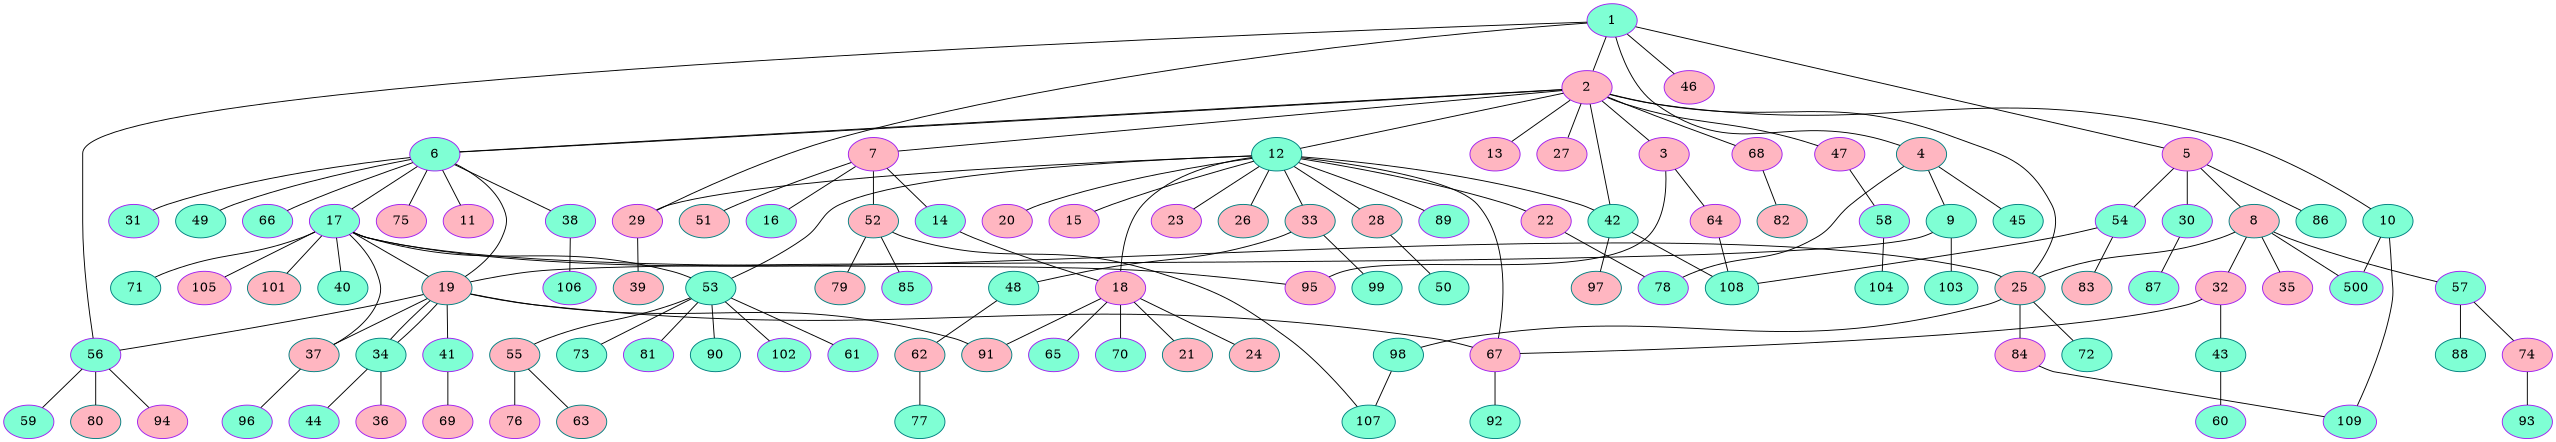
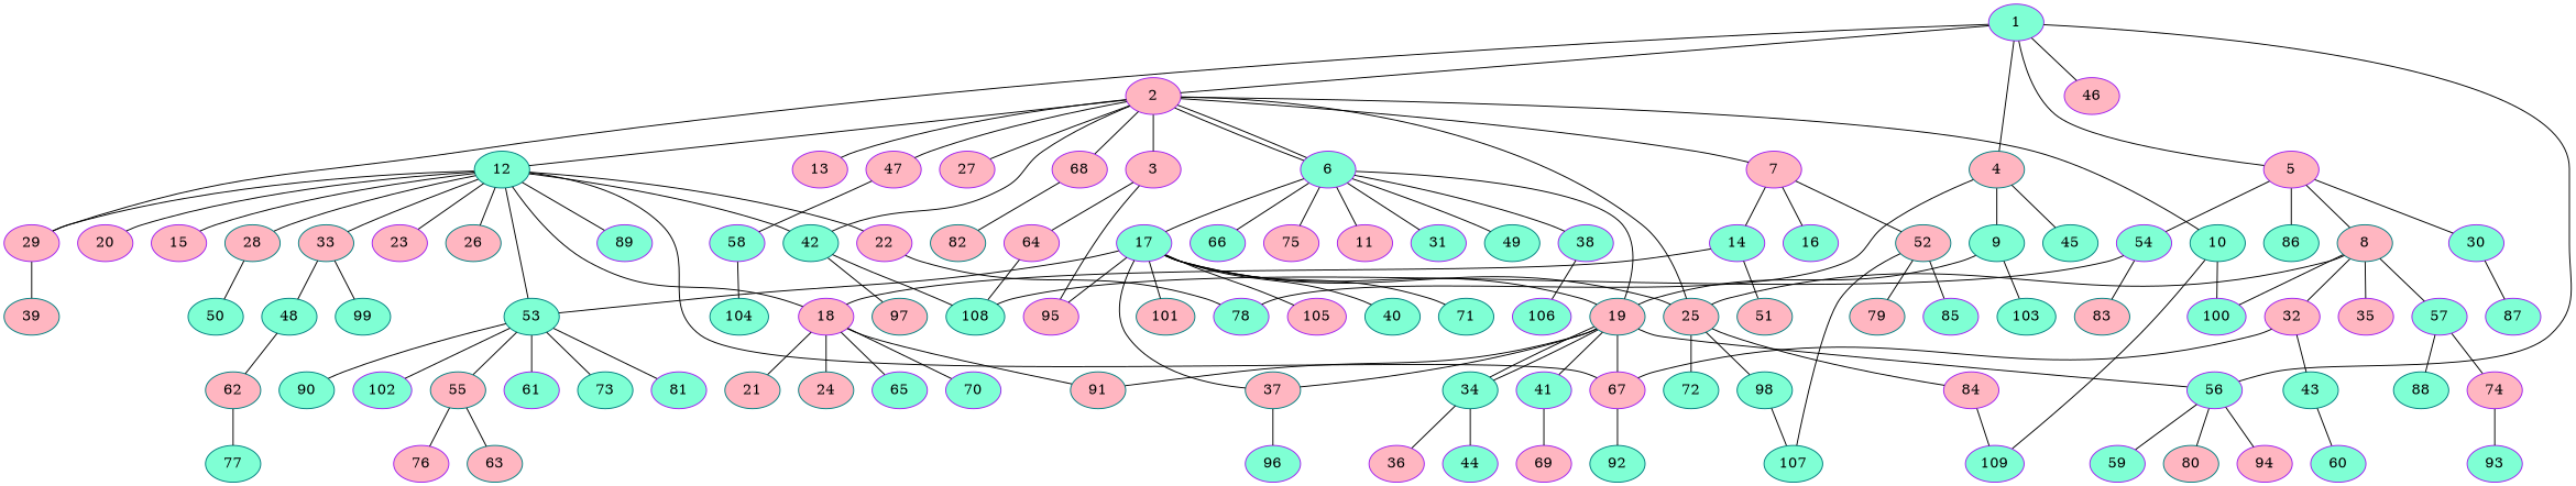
  graph {
    node [color=purple fillcolor=aquamarine style=filled]
    2 [fillcolor=lightpink]
    1
    4 [color=teal fillcolor=lightpink]
    5 [fillcolor=lightpink]
    29 [fillcolor=lightpink]
    46 [fillcolor=lightpink]
    56
    3 [fillcolor=lightpink]
    6
    7 [fillcolor=lightpink]
    10 [color=teal]
    12 [color=teal]
    13 [fillcolor=lightpink]
    25 [color=teal fillcolor=lightpink]
    27 [fillcolor=lightpink]
    42 [color=teal]
    47 [fillcolor=lightpink]
    68 [fillcolor=lightpink]
    9 [color=teal]
    45 [color=teal]
    78
    8 [color=teal fillcolor=lightpink]
    30
    54
    86 [color=teal]
    39 [color=teal fillcolor=lightpink]
    59
    80 [color=teal fillcolor=lightpink]
    94 [fillcolor=lightpink]
    64 [fillcolor=lightpink]
    95 [fillcolor=lightpink]
    11 [fillcolor=lightpink]
    17
    19 [color=teal fillcolor=lightpink]
    31
    38
    49 [color=teal]
    66
    75 [fillcolor=lightpink]
    14
    16
    51 [color=teal fillcolor=lightpink]
    52 [color=teal fillcolor=lightpink]
-   100 [label=500]
+   100
    109
    15 [fillcolor=lightpink]
    18 [fillcolor=lightpink]
    20 [fillcolor=lightpink]
    22 [fillcolor=lightpink]
    23 [fillcolor=lightpink]
    26 [color=teal fillcolor=lightpink]
    28 [color=teal fillcolor=lightpink]
    33 [color=teal fillcolor=lightpink]
    53 [color=teal]
    67 [fillcolor=lightpink]
    89
    72 [color=teal]
    84 [fillcolor=lightpink]
    98 [color=teal]
    97 [color=teal fillcolor=lightpink]
    108 [color=teal]
    58
    82 [color=teal fillcolor=lightpink]
    103 [color=teal]
    32 [fillcolor=lightpink]
    35 [fillcolor=lightpink]
    57
    87
    83 [color=teal fillcolor=lightpink]
    37 [color=teal fillcolor=lightpink]
    40 [color=teal]
    71 [color=teal]
    101 [color=teal fillcolor=lightpink]
    105 [fillcolor=lightpink]
    91 [color=teal fillcolor=lightpink]
    34 [color=teal]
    41
    106
    79 [color=teal fillcolor=lightpink]
    85
    107 [color=teal]
    43 [color=teal]
    74 [fillcolor=lightpink]
    88 [color=teal]
    21 [color=teal fillcolor=lightpink]
    24 [color=teal fillcolor=lightpink]
    65
    70
    50 [color=teal]
    48 [color=teal]
    99 [color=teal]
    55 [color=teal fillcolor=lightpink]
    61
    73 [color=teal]
    81
    90 [color=teal]
    102
    92 [color=teal]
    96
    36 [fillcolor=lightpink]
    44
    69 [fillcolor=lightpink]
    60
    62 [color=teal fillcolor=lightpink]
    104 [color=teal]
    77 [color=teal]
    63 [color=teal fillcolor=lightpink]
    76 [fillcolor=lightpink]
    93
    2 -- 3
    2 -- 6
    2 -- 6
    2 -- 7
    2 -- 10
    2 -- 12
    2 -- 13
    2 -- 25
    2 -- 27
    2 -- 42
    2 -- 47
    2 -- 68
    1 -- 2
    1 -- 4
    1 -- 5
    1 -- 29
    1 -- 46
    1 -- 56
    4 -- 9
    4 -- 45
    4 -- 78
    5 -- 8
    5 -- 30
    5 -- 54
    5 -- 86
    29 -- 39
    56 -- 59
    56 -- 80
    56 -- 94
    3 -- 64
    3 -- 95
    6 -- 11
    6 -- 17
    6 -- 19
    6 -- 31
    6 -- 38
    6 -- 49
    6 -- 66
    6 -- 75
    7 -- 14
    7 -- 16
-   7 -- 51
+   14 -- 51
    7 -- 52
    10 -- 100
    10 -- 109
    12 -- 29
    12 -- 42
    12 -- 15
    12 -- 18
    12 -- 20
    12 -- 22
    12 -- 23
    12 -- 26
    12 -- 28
    12 -- 33
    12 -- 53
    12 -- 67
    12 -- 89
    25 -- 72
    25 -- 84
    25 -- 98
    42 -- 97
    42 -- 108
    47 -- 58
    68 -- 82
    9 -- 19
    9 -- 103
    8 -- 25
    8 -- 100
    8 -- 32
    8 -- 35
    8 -- 57
    30 -- 87
    54 -- 108
    54 -- 83
    64 -- 108
    17 -- 25
    17 -- 95
    17 -- 19
    17 -- 53
    17 -- 37
    17 -- 40
    17 -- 71
    17 -- 101
    17 -- 105
    19 -- 56
    19 -- 67
    19 -- 37
    19 -- 91
    19 -- 34
    19 -- 34
    19 -- 41
    38 -- 106
    14 -- 18
    52 -- 79
    52 -- 85
    52 -- 107
    18 -- 91
    18 -- 21
    18 -- 24
    18 -- 65
    18 -- 70
    22 -- 78
    28 -- 50
    33 -- 48
    33 -- 99
    53 -- 55
    53 -- 61
    53 -- 73
    53 -- 81
    53 -- 90
    53 -- 102
    67 -- 92
    84 -- 109
    98 -- 107
    58 -- 104
    32 -- 67
    32 -- 43
    57 -- 74
    57 -- 88
    37 -- 96
    34 -- 36
    34 -- 44
    41 -- 69
    43 -- 60
    74 -- 93
    48 -- 62
    55 -- 63
    55 -- 76
    62 -- 77
  }
